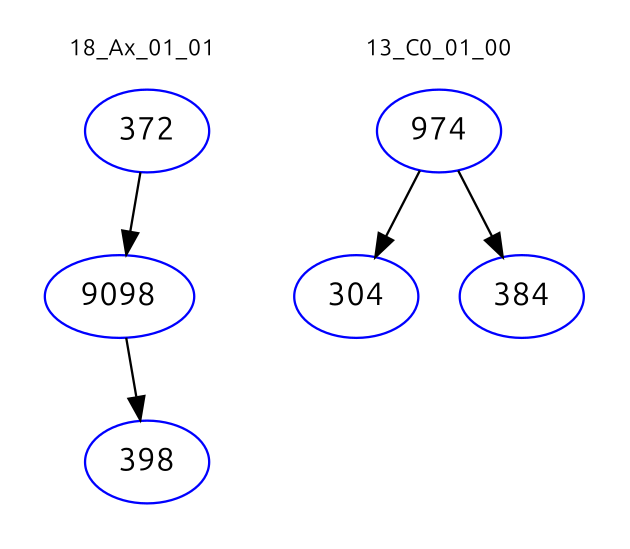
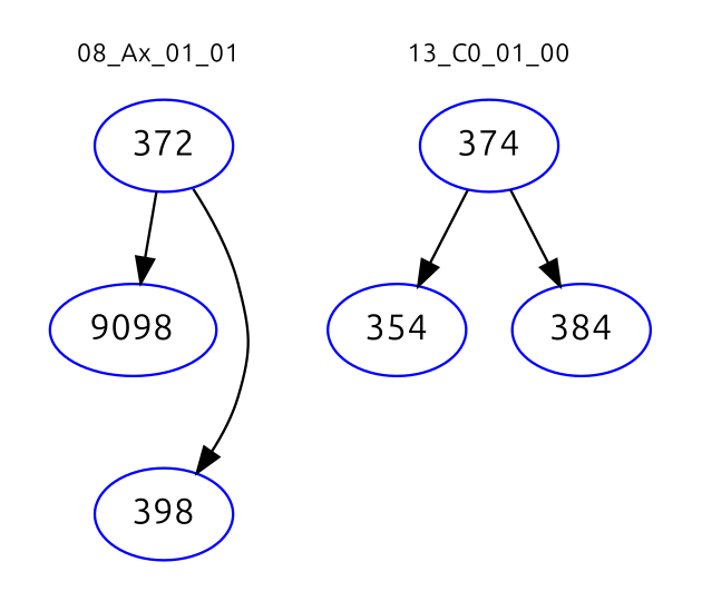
  digraph {
    fontname=Ubuntu
    node [color=blue fontname=Ubuntu]
    edge [color=black fontname=Ubuntu]
    n1 [label=372]
    n2 [label=9098]
    n3 [label=398]
-   n4 [label=974]
-   n5 [label=304]
+   n4 [label=374]
+   n5 [label=354]
    n6 [label=384]
    subgraph cluster_1 {
      color=white
      fontsize=10
-     label="18_Ax_01_01"
+     label="08_Ax_01_01"
      n1
      n2
      n3
    }
    subgraph cluster_2 {
      color=white
      fontsize=10
      label="13_C0_01_00"
      n4
      n5
      n6
    }
    n1 -> n2
-   n2 -> n3
+   n1 -> n3
    n4 -> n5
    n4 -> n6
  }
